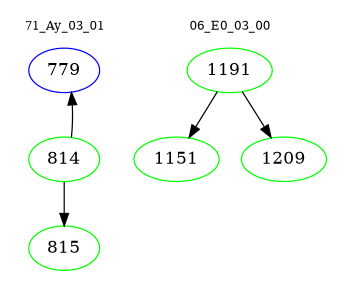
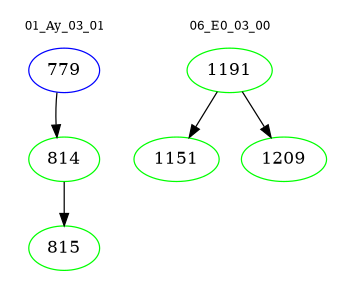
  digraph {
    node [color=green]
    edge [color=black]
    n1 [color=blue label=779]
    n2 [label=814]
    n3 [label=815]
    n4 [label=1191]
    n5 [label=1151]
    n6 [label=1209]
    subgraph cluster_1 {
      color=white
      fontsize=10
-     label="71_Ay_03_01"
+     label="01_Ay_03_01"
      n1
      n2
      n3
    }
    subgraph cluster_2 {
      color=white
      fontsize=10
      label="06_E0_03_00"
      n4
      n5
      n6
    }
-   n2 -> n1
+   n1 -> n2
    n2 -> n3
    n4 -> n5
    n4 -> n6
  }
